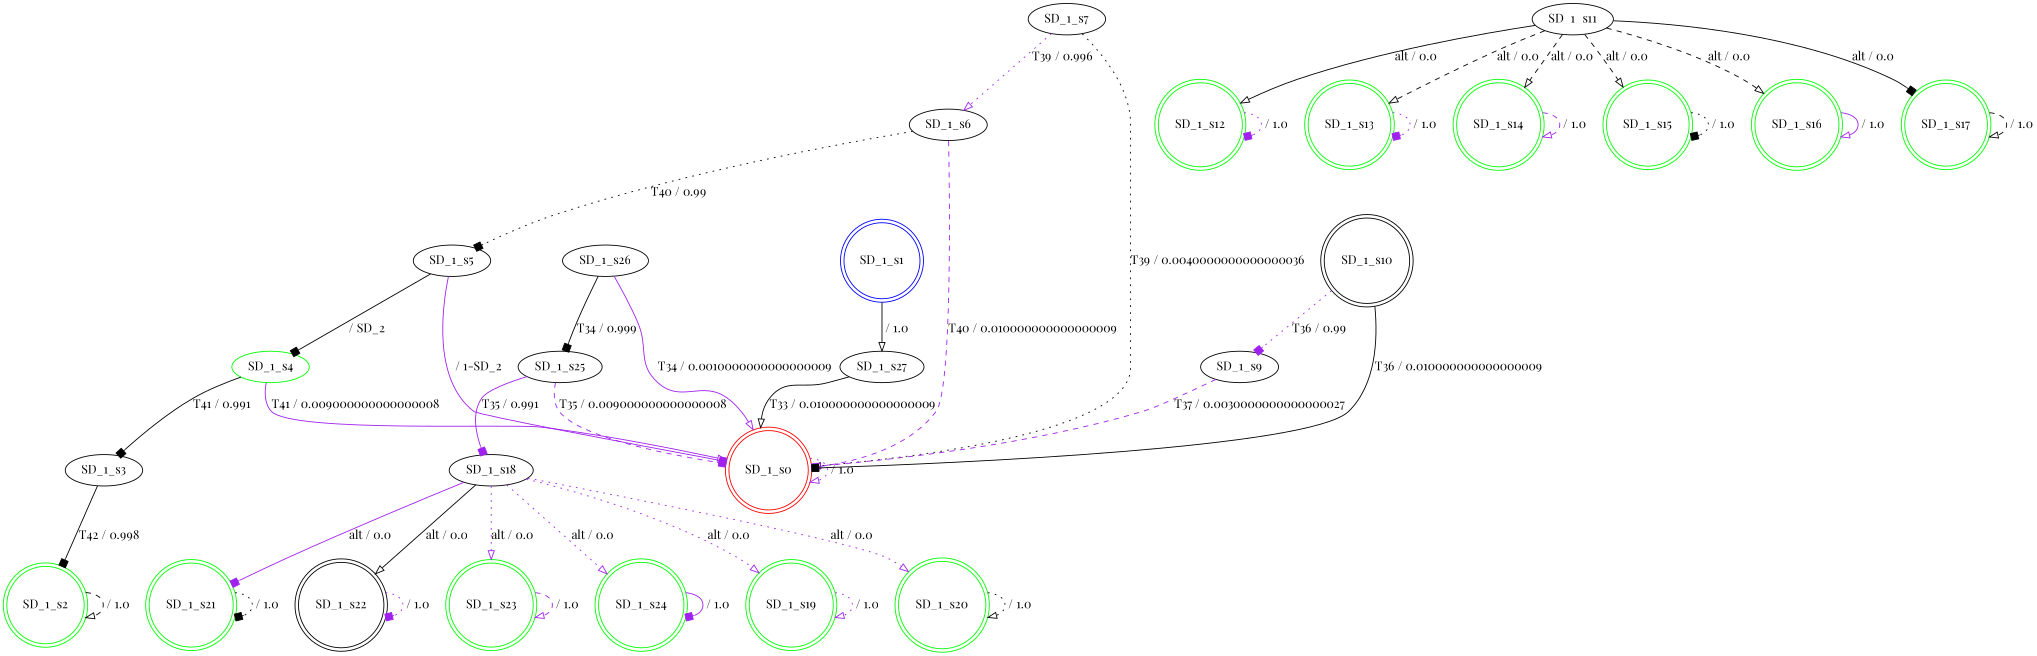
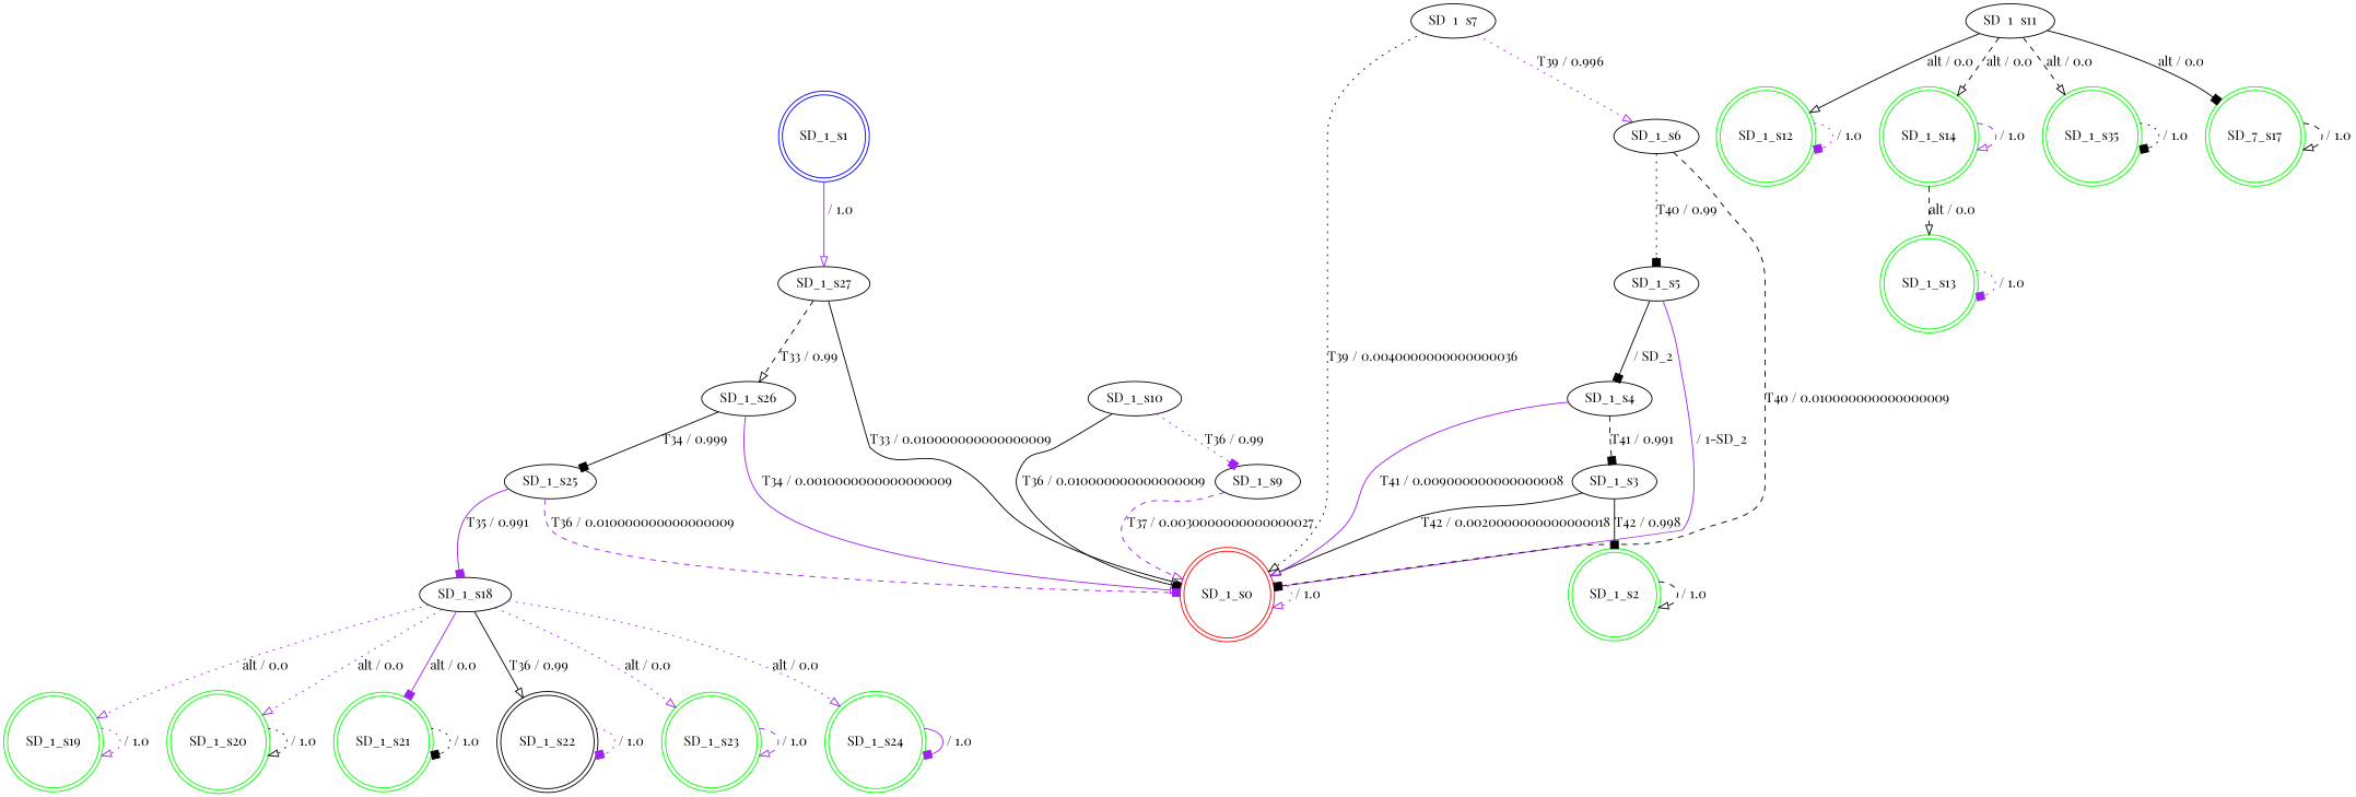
  digraph {
    fontname="Playfair Display"
    node [fontname="Playfair Display" shape=doublecircle]
    edge [arrowhead=onormal color=purple fontname="Playfair Display" style=solid]
    n1 [color=red label=SD_1_s0]
    n2 [color=blue label=SD_1_s1]
    n3 [label=SD_1_s27 shape=""]
    n4 [label=SD_1_s26 shape=""]
    n5 [color=green label=SD_1_s2]
    n6 [label=SD_1_s3 shape=""]
-   n7 [label=SD_1_s4 color=green shape=""]
+   n7 [label=SD_1_s4 shape=""]
    n8 [label=SD_1_s5 shape=""]
    n9 [label=SD_1_s6 shape=""]
    n10 [label=SD_1_s7 shape=""]
    n11 [label=SD_1_s9 shape=""]
-   n12 [label=SD_1_s10]
+   n12 [label=SD_1_s10 shape=""]
    n13 [label=SD_1_s11 shape=""]
    n14 [color=green label=SD_1_s12]
    n15 [color=green label=SD_1_s13]
    n16 [color=green label=SD_1_s14]
-   n17 [color=green label=SD_1_s15]
-   n18 [color=green label=SD_1_s16]
-   n19 [color=green label=SD_1_s17]
+   n17 [color=green label=SD_1_s35]
+   n19 [color=green label=SD_7_s17]
    n20 [label=SD_1_s18 shape=""]
    n21 [color=green label=SD_1_s19]
    n22 [color=green label=SD_1_s20]
    n23 [color=green label=SD_1_s21]
    n24 [color=black label=SD_1_s22]
    n25 [color=green label=SD_1_s23]
    n26 [color=green label=SD_1_s24]
    n27 [label=SD_1_s25 shape=""]
    n1 -> n1 [label=" / 1.0" style=dotted]
-   n2 -> n3 [color=black label=" / 1.0"]
+   n2 -> n3 [label=" / 1.0"]
    n3 -> n1 [color=black label="T33 / 0.010000000000000009"]
+   n3 -> n4 [color=black label="T33 / 0.99" style=dashed]
    n4 -> n1 [label="T34 / 0.0010000000000000009"]
    n4 -> n27 [arrowhead=box color=black label="T34 / 0.999"]
    n5 -> n5 [color=black label=" / 1.0" style=dashed]
+   n6 -> n1 [color=black label="T42 / 0.0020000000000000018"]
    n6 -> n5 [arrowhead=box color=black label="T42 / 0.998"]
    n7 -> n1 [label="T41 / 0.009000000000000008"]
-   n7 -> n6 [arrowhead=box color=black label="T41 / 0.991"]
+   n7 -> n6 [arrowhead=box color=black label="T41 / 0.991" style=dashed]
    n8 -> n1 [arrowhead=box label=" / 1-SD_2"]
    n8 -> n7 [arrowhead=box color=black label=" / SD_2"]
-   n9 -> n1 [arrowhead=box label="T40 / 0.010000000000000009" style=dashed]
+   n9 -> n1 [arrowhead=box color=black label="T40 / 0.010000000000000009" style=dashed]
    n9 -> n8 [arrowhead=box color=black label="T40 / 0.99" style=dotted]
    n10 -> n1 [color=black label="T39 / 0.0040000000000000036" style=dotted]
    n10 -> n9 [label="T39 / 0.996" style=dotted]
    n11 -> n1 [label="T37 / 0.0030000000000000027" style=dashed]
    n12 -> n1 [arrowhead=box color=black label="T36 / 0.010000000000000009"]
    n12 -> n11 [arrowhead=box label="T36 / 0.99" style=dotted]
    n13 -> n14 [color=black label="alt / 0.0"]
-   n13 -> n15 [color=black label="alt / 0.0" style=dashed]
+   n16 -> n15 [color=black label="alt / 0.0" style=dashed]
    n13 -> n16 [color=black label="alt / 0.0" style=dashed]
    n13 -> n17 [color=black label="alt / 0.0" style=dashed]
-   n13 -> n18 [color=black label="alt / 0.0" style=dashed]
    n13 -> n19 [arrowhead=box color=black label="alt / 0.0"]
    n14 -> n14 [arrowhead=box label=" / 1.0" style=dotted]
    n15 -> n15 [arrowhead=box label=" / 1.0" style=dotted]
    n16 -> n16 [label=" / 1.0" style=dashed]
    n17 -> n17 [arrowhead=box color=black label=" / 1.0" style=dotted]
-   n18 -> n18 [label=" / 1.0"]
    n19 -> n19 [color=black label=" / 1.0" style=dashed]
    n20 -> n21 [label="alt / 0.0" style=dotted]
    n20 -> n22 [label="alt / 0.0" style=dotted]
    n20 -> n23 [arrowhead=box label="alt / 0.0"]
-   n20 -> n24 [color=black label="alt / 0.0"]
+   n20 -> n24 [color=black label="T36 / 0.99"]
    n20 -> n25 [label="alt / 0.0" style=dotted]
    n20 -> n26 [label="alt / 0.0" style=dotted]
    n21 -> n21 [label=" / 1.0" style=dotted]
    n22 -> n22 [color=black label=" / 1.0" style=dotted]
    n23 -> n23 [arrowhead=box color=black label=" / 1.0" style=dotted]
    n24 -> n24 [arrowhead=box label=" / 1.0" style=dotted]
    n25 -> n25 [label=" / 1.0" style=dashed]
    n26 -> n26 [arrowhead=box label=" / 1.0"]
-   n27 -> n1 [arrowhead=box label="T35 / 0.009000000000000008" style=dashed]
+   n27 -> n1 [arrowhead=box label="T36 / 0.010000000000000009" style=dashed]
    n27 -> n20 [arrowhead=box label="T35 / 0.991"]
  }
